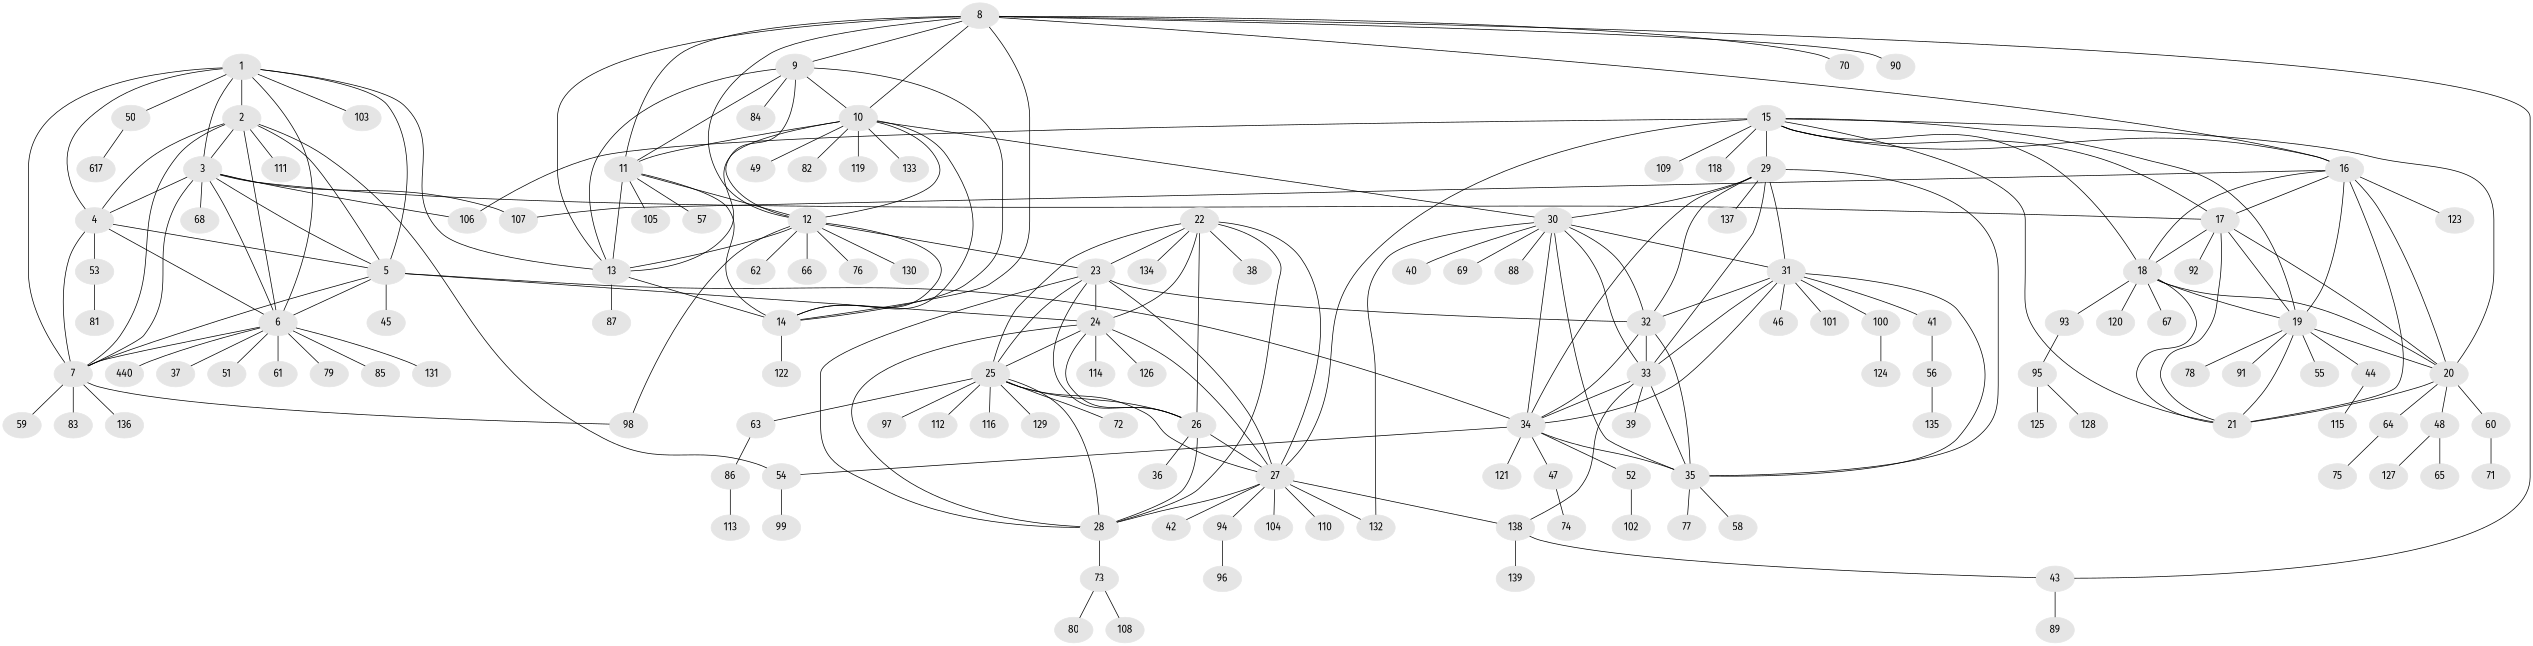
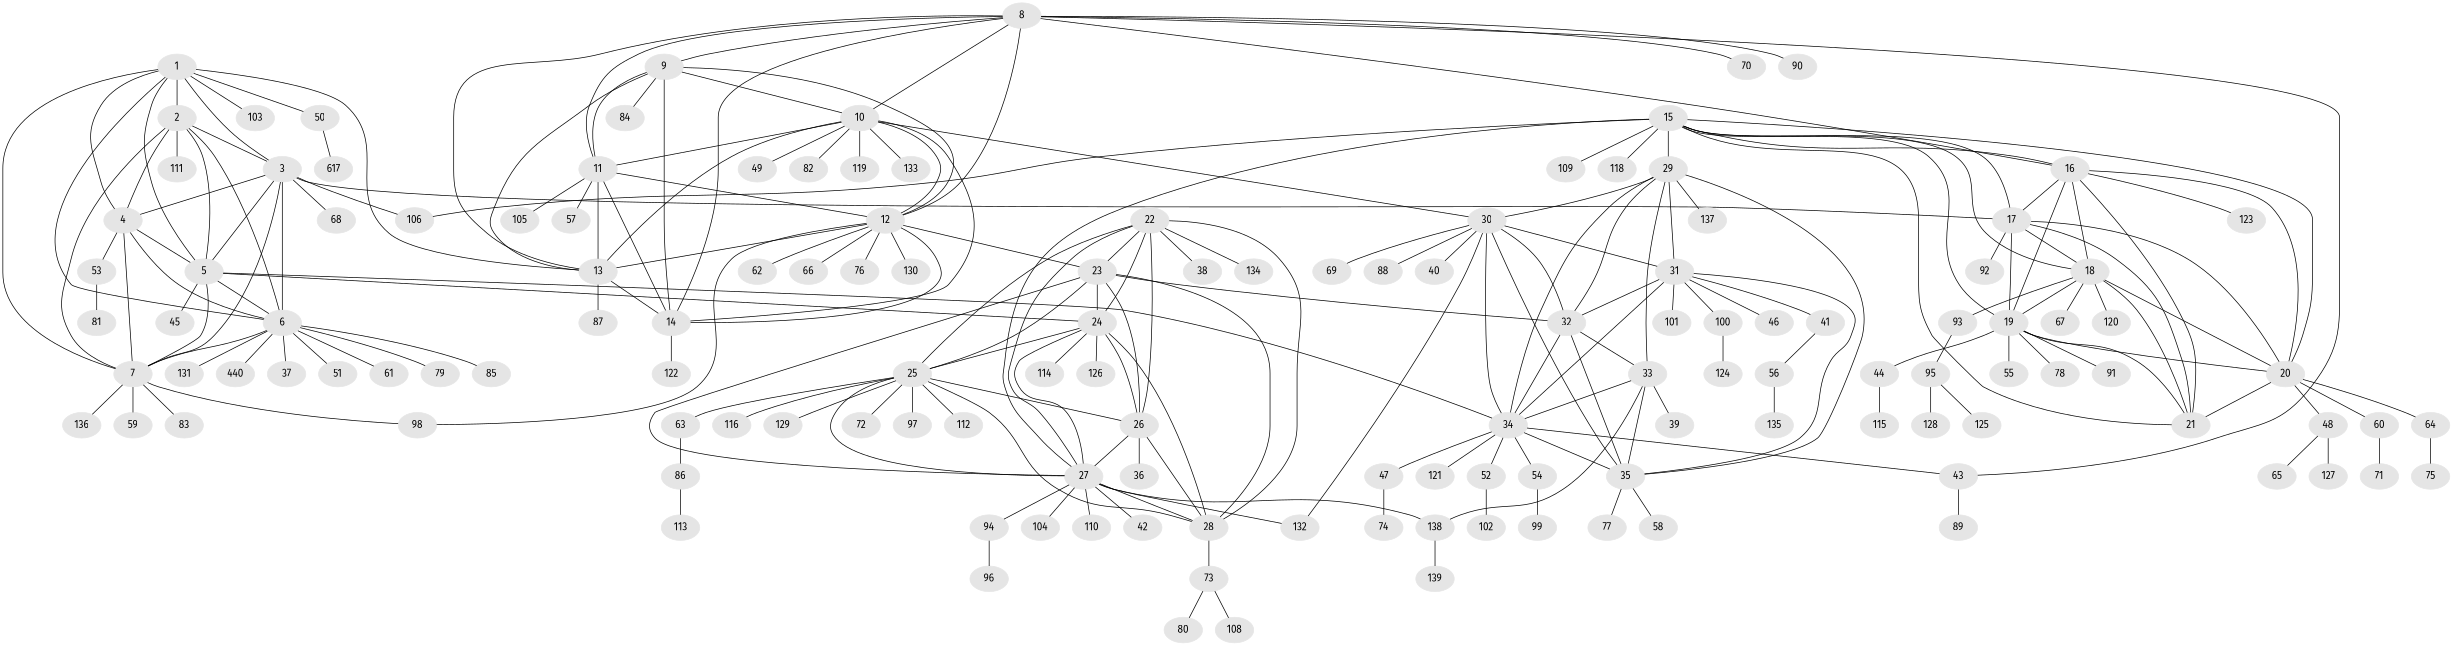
  graph {
    fontname="Fira Sans"
    node [color=gray90 fontname="Fira Sans" style=filled]
    edge [fontname="Fira Sans"]
    1
    2
    3
    4
    5
    6
    7
    13
    50
    103
    54
    111
    17
    68
    106
-   107
    53
    24
    34
    45
    37
    51
    61
    79
    85
    131
    n27 [label=440]
    59
    83
    98
    136
    14
    87
    n34 [label=617]
    99
    18
    19
    20
    21
    92
    81
    27
    25
    26
    28
    114
    126
    43
    35
    47
    52
    121
    8
    9
    10
    11
    12
    16
    70
    90
    84
    30
    49
    82
    119
    133
    57
    105
    23
    62
    66
    76
    130
    122
    123
    89
    32
    132
    31
    33
    40
    69
    88
    15
    29
    109
    118
    67
    93
    120
    44
    55
    78
    91
    48
    60
    64
    42
    94
    104
    110
    138
    137
    95
    115
    65
    127
    71
    75
    22
    38
    134
    63
    72
    97
    112
    116
    129
    36
    73
    86
    96
    139
    80
    108
    41
    46
    100
    101
    39
    58
    77
    56
    124
    74
    102
    135
    113
    125
    128
    1 -- 2
    1 -- 3
    1 -- 4
    1 -- 5
    1 -- 6
    1 -- 7
    1 -- 13
    1 -- 50
    1 -- 103
    2 -- 3
    2 -- 4
    2 -- 5
    2 -- 6
    2 -- 7
-   2 -- 54
    2 -- 111
    3 -- 4
    3 -- 5
    3 -- 6
    3 -- 7
    3 -- 17
    3 -- 68
    3 -- 106
-   3 -- 107
    4 -- 5
    4 -- 6
    4 -- 7
    4 -- 53
    5 -- 6
    5 -- 7
    5 -- 24
    5 -- 34
    5 -- 45
    6 -- 7
    6 -- 37
    6 -- 51
    6 -- 61
    6 -- 79
    6 -- 85
    6 -- 131
    6 -- n27
    7 -- 59
    7 -- 83
    7 -- 98
    7 -- 136
    13 -- 14
    13 -- 87
    50 -- n34
    54 -- 99
    17 -- 18
    17 -- 19
    17 -- 20
    17 -- 21
    17 -- 92
    53 -- 81
    24 -- 27
    24 -- 25
    24 -- 26
    24 -- 28
    24 -- 114
    24 -- 126
    34 -- 54
-   138 -- 43
+   34 -- 43
    34 -- 35
    34 -- 47
    34 -- 52
    34 -- 121
    14 -- 122
    18 -- 19
    18 -- 20
    18 -- 21
    18 -- 67
    18 -- 93
    18 -- 120
    19 -- 20
    19 -- 21
    19 -- 44
    19 -- 55
    19 -- 78
    19 -- 91
    20 -- 21
    20 -- 48
    20 -- 60
    20 -- 64
    27 -- 28
    27 -- 132
    27 -- 42
    27 -- 94
    27 -- 104
    27 -- 110
    27 -- 138
    25 -- 27
    25 -- 26
    25 -- 28
    25 -- 63
    25 -- 72
    25 -- 97
    25 -- 112
    25 -- 116
    25 -- 129
    26 -- 27
    26 -- 28
    26 -- 36
    28 -- 73
    43 -- 89
    35 -- 58
    35 -- 77
    47 -- 74
    52 -- 102
    8 -- 13
    8 -- 14
    8 -- 43
    8 -- 9
    8 -- 10
    8 -- 11
    8 -- 12
    8 -- 16
    8 -- 70
    8 -- 90
    9 -- 13
    9 -- 14
    9 -- 10
    9 -- 11
    9 -- 12
    9 -- 84
    10 -- 13
    10 -- 14
    10 -- 11
    10 -- 12
    10 -- 30
    10 -- 49
    10 -- 82
    10 -- 119
    10 -- 133
    11 -- 13
    11 -- 14
    11 -- 12
    11 -- 57
    11 -- 105
    12 -- 13
    12 -- 98
    12 -- 14
    12 -- 23
    12 -- 62
    12 -- 66
    12 -- 76
    12 -- 130
    16 -- 17
-   16 -- 107
    16 -- 18
    16 -- 19
    16 -- 20
    16 -- 21
    16 -- 123
    30 -- 34
    30 -- 35
    30 -- 32
    30 -- 132
    30 -- 31
-   30 -- 33
    30 -- 40
    30 -- 69
    30 -- 88
    23 -- 24
    23 -- 27
    23 -- 25
    23 -- 26
    23 -- 28
    23 -- 32
    32 -- 34
    32 -- 35
    32 -- 33
    31 -- 34
    31 -- 35
    31 -- 32
-   31 -- 33
    31 -- 41
    31 -- 46
    31 -- 100
    31 -- 101
    33 -- 34
    33 -- 35
    33 -- 138
    33 -- 39
    15 -- 17
    15 -- 106
    15 -- 18
    15 -- 19
    15 -- 20
    15 -- 21
    15 -- 27
    15 -- 16
    15 -- 29
    15 -- 109
    15 -- 118
    29 -- 34
    29 -- 35
    29 -- 30
    29 -- 32
    29 -- 31
    29 -- 33
    29 -- 137
    93 -- 95
    44 -- 115
    48 -- 65
    48 -- 127
    60 -- 71
    64 -- 75
    94 -- 96
    138 -- 139
    95 -- 125
    95 -- 128
    22 -- 24
    22 -- 27
    22 -- 25
    22 -- 26
    22 -- 28
    22 -- 23
    22 -- 38
    22 -- 134
    63 -- 86
    73 -- 80
    73 -- 108
    86 -- 113
    41 -- 56
    100 -- 124
    56 -- 135
  }
